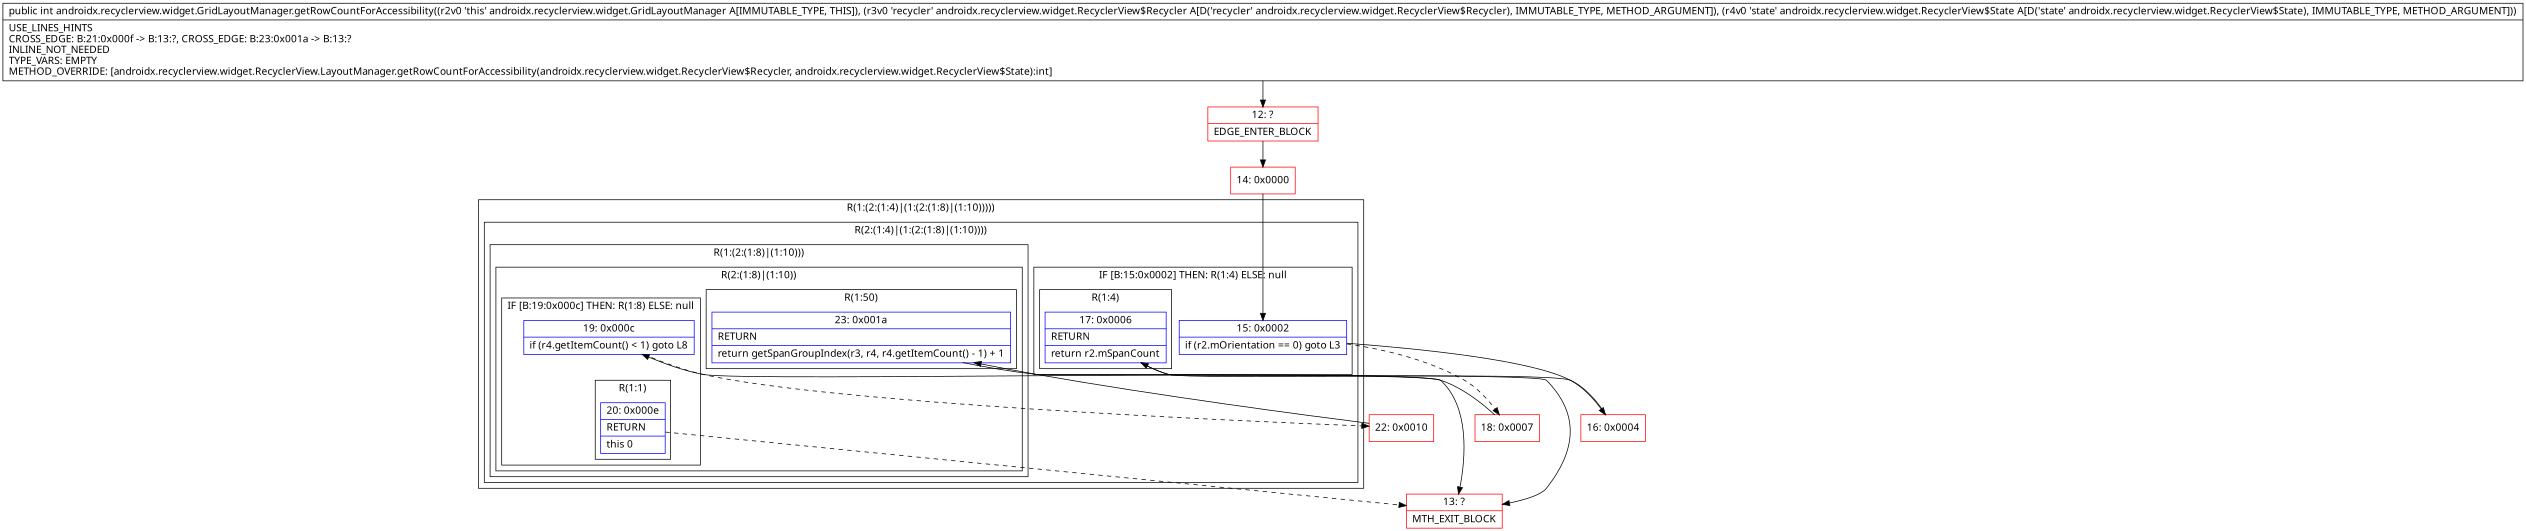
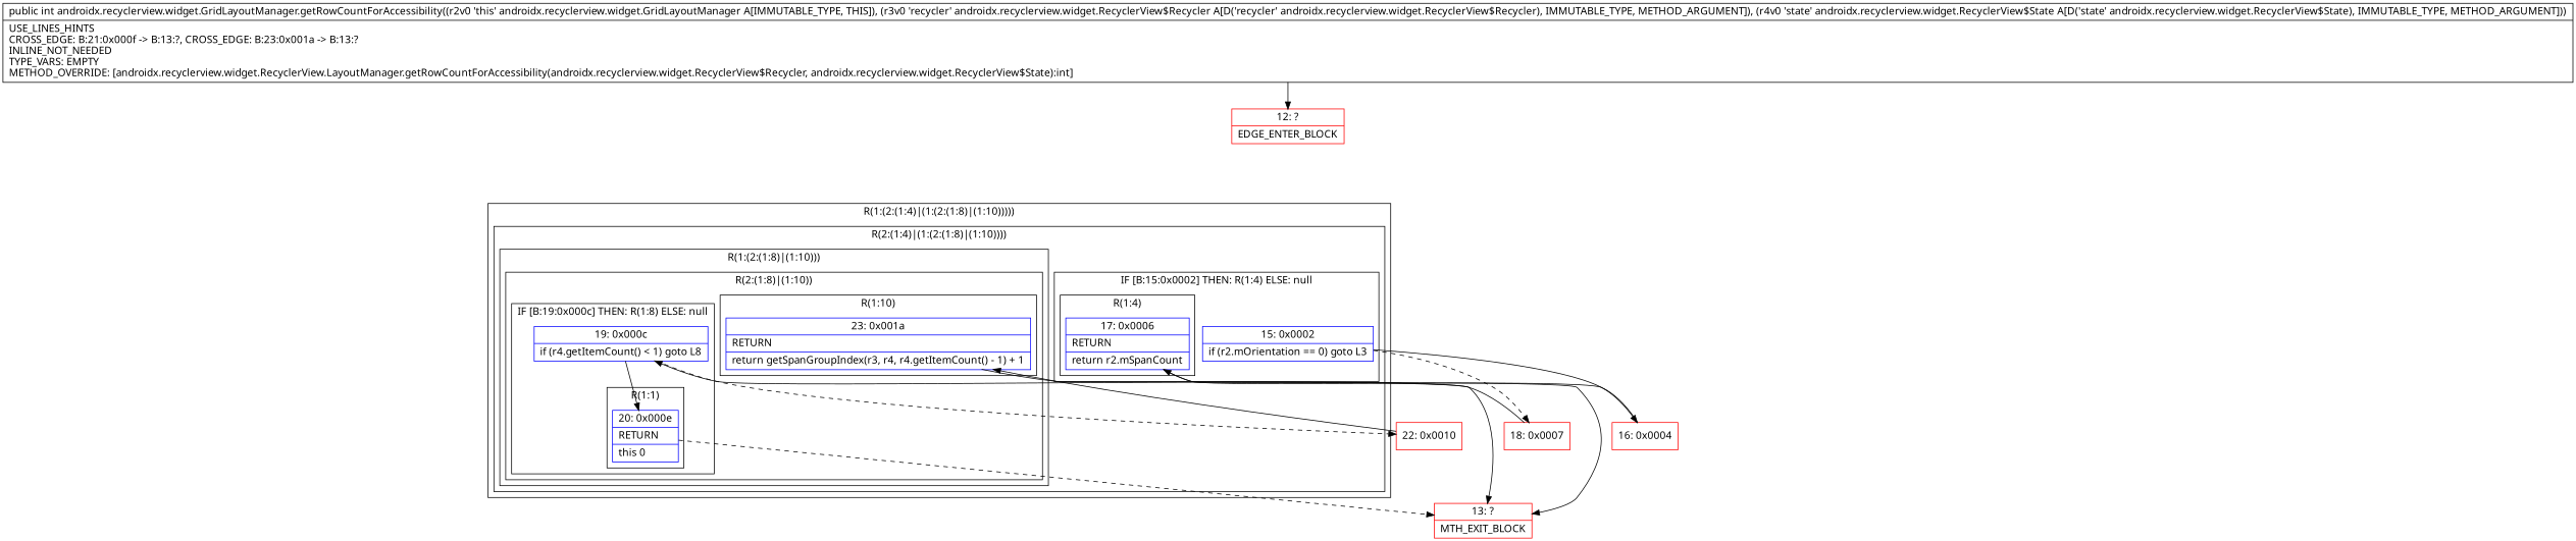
  digraph {
    fontname="Noto Sans"
    node [color=red fontname="Noto Sans" shape=record]
    edge [fontname="Noto Sans"]
    n1 [color=blue label="{17\:\ 0x0006|RETURN\l|return r2.mSpanCount\l}"]
    n2 [color=blue label="{15\:\ 0x0002|if (r2.mOrientation == 0) goto L3\l}"]
    n3 [color=blue label="{20\:\ 0x000e|RETURN\l|this 0\l}"]
    n4 [color=blue label="{19\:\ 0x000c|if (r4.getItemCount() \< 1) goto L8\l}"]
    n5 [color=blue label="{23\:\ 0x001a|RETURN\l|return getSpanGroupIndex(r3, r4, r4.getItemCount() \- 1) + 1\l}"]
    n6 [label="{13\:\ ?|MTH_EXIT_BLOCK\l}"]
    n7 [label="{16\:\ 0x0004}"]
    n8 [label="{18\:\ 0x0007}"]
    n9 [label="{22\:\ 0x0010}"]
    n10 [label="{12\:\ ?|EDGE_ENTER_BLOCK\l}"]
-   n11 [label="{14\:\ 0x0000}"]
    n12 [label="{public int androidx.recyclerview.widget.GridLayoutManager.getRowCountForAccessibility((r2v0 'this' androidx.recyclerview.widget.GridLayoutManager A[IMMUTABLE_TYPE, THIS]), (r3v0 'recycler' androidx.recyclerview.widget.RecyclerView$Recycler A[D('recycler' androidx.recyclerview.widget.RecyclerView$Recycler), IMMUTABLE_TYPE, METHOD_ARGUMENT]), (r4v0 'state' androidx.recyclerview.widget.RecyclerView$State A[D('state' androidx.recyclerview.widget.RecyclerView$State), IMMUTABLE_TYPE, METHOD_ARGUMENT]))  | USE_LINES_HINTS\lCROSS_EDGE: B:21:0x000f \-\> B:13:?, CROSS_EDGE: B:23:0x001a \-\> B:13:?\lINLINE_NOT_NEEDED\lTYPE_VARS: EMPTY\lMETHOD_OVERRIDE: [androidx.recyclerview.widget.RecyclerView.LayoutManager.getRowCountForAccessibility(androidx.recyclerview.widget.RecyclerView$Recycler, androidx.recyclerview.widget.RecyclerView$State):int]\l}" color=""]
    subgraph cluster_1 {
      label="R(1:(2:(1:4)|(1:(2:(1:8)|(1:10)))))"
      subgraph cluster_2 {
        label="R(2:(1:4)|(1:(2:(1:8)|(1:10))))"
        subgraph cluster_3 {
          label="IF [B:15:0x0002] THEN: R(1:4) ELSE: null"
          n2
          subgraph cluster_4 {
            label="R(1:4)"
            n1
          }
        }
        subgraph cluster_5 {
          label="R(1:(2:(1:8)|(1:10)))"
          subgraph cluster_6 {
            label="R(2:(1:8)|(1:10))"
            subgraph cluster_7 {
              label="IF [B:19:0x000c] THEN: R(1:8) ELSE: null"
              n4
              subgraph cluster_8 {
                label="R(1:1)"
                n3
              }
            }
            subgraph cluster_9 {
-             label="R(1:50)"
+             label="R(1:10)"
              n5
            }
          }
        }
      }
    }
    n1 -> n6
    n2 -> n7
    n2 -> n8 [style=dashed]
    n3 -> n6 [style=dashed]
+   n4 -> n3
    n4 -> n9 [style=dashed]
    n5 -> n6
    n7 -> n1
    n8 -> n4
    n9 -> n5
-   n10 -> n11
-   n11 -> n2
    n12 -> n10
  }
